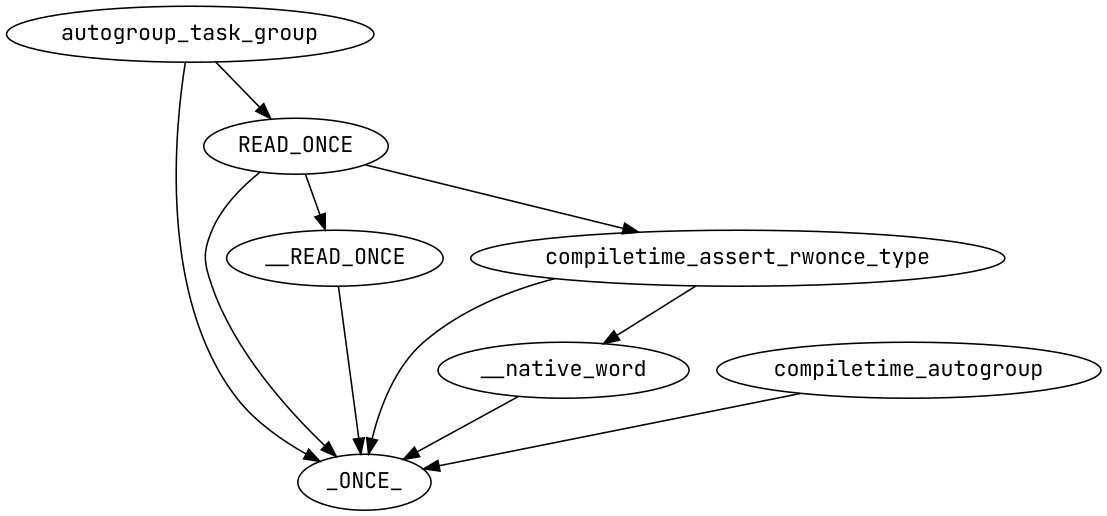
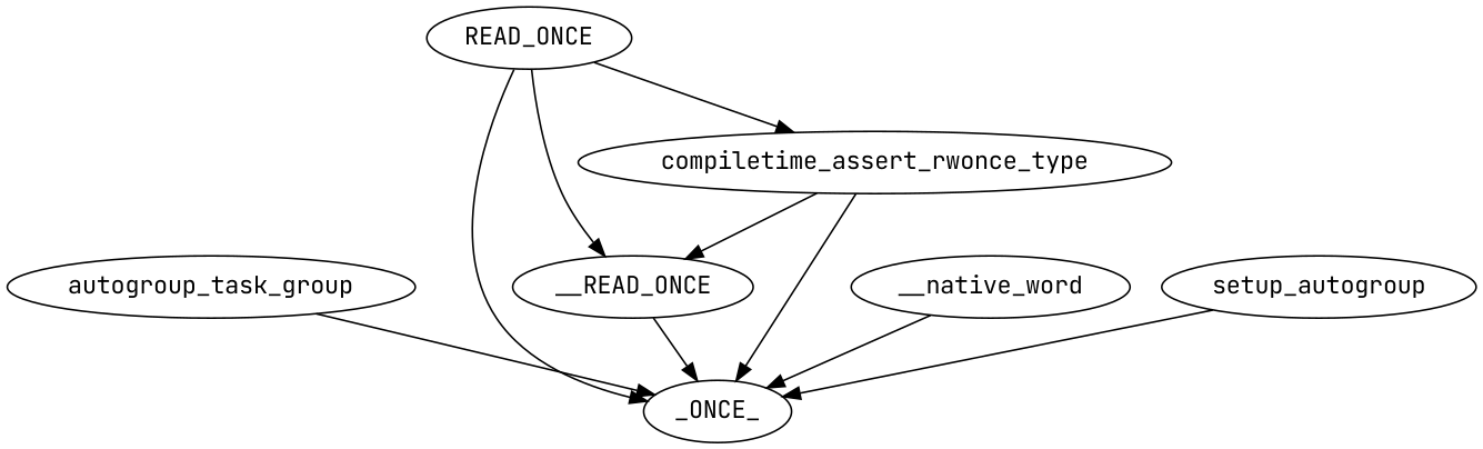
  digraph {
    fontname="JetBrains Mono"
    node [fontname="JetBrains Mono"]
    edge [fontname="JetBrains Mono"]
    n1 [label=_ONCE_]
    autogroup_task_group
    READ_ONCE
    __READ_ONCE
    compiletime_assert_rwonce_type
    __native_word
-   setup_autogroup [label=compiletime_autogroup]
+   setup_autogroup
    autogroup_task_group -> n1
-   autogroup_task_group -> READ_ONCE
    READ_ONCE -> n1
    READ_ONCE -> __READ_ONCE
    READ_ONCE -> compiletime_assert_rwonce_type
    __READ_ONCE -> n1
    compiletime_assert_rwonce_type -> n1
-   compiletime_assert_rwonce_type -> __native_word
+   compiletime_assert_rwonce_type -> __READ_ONCE
    __native_word -> n1
    setup_autogroup -> n1
  }
